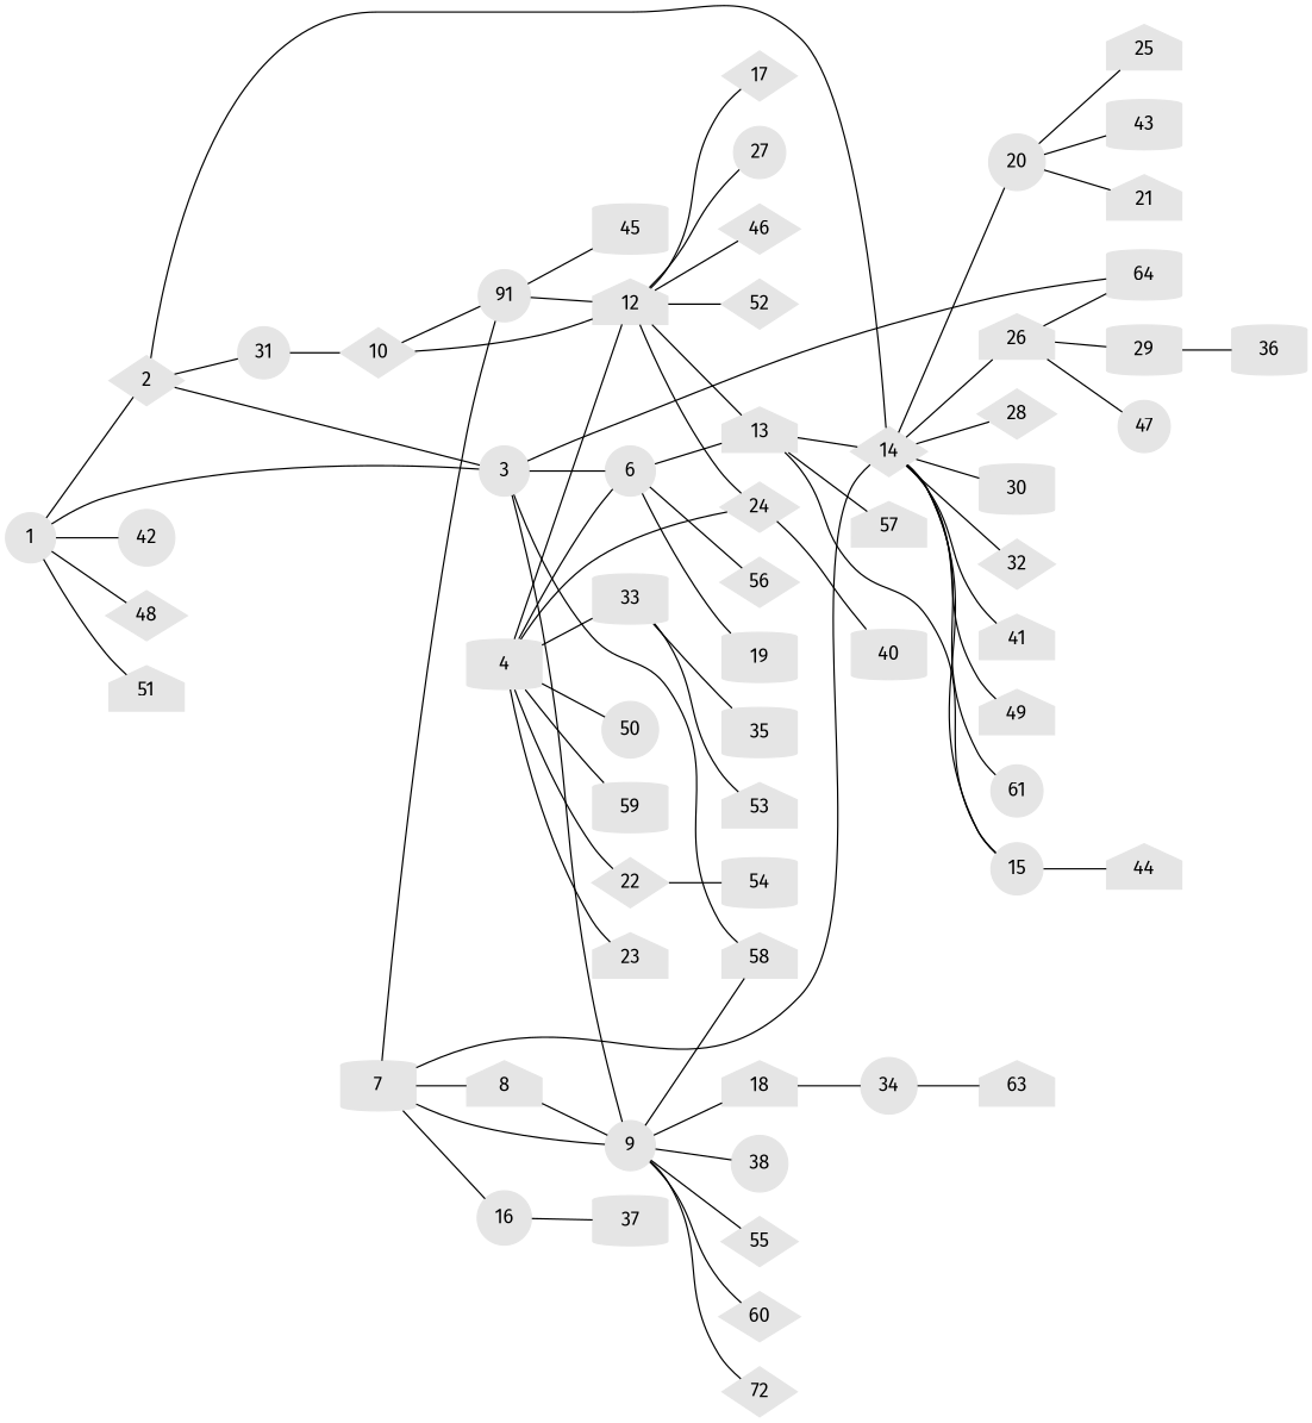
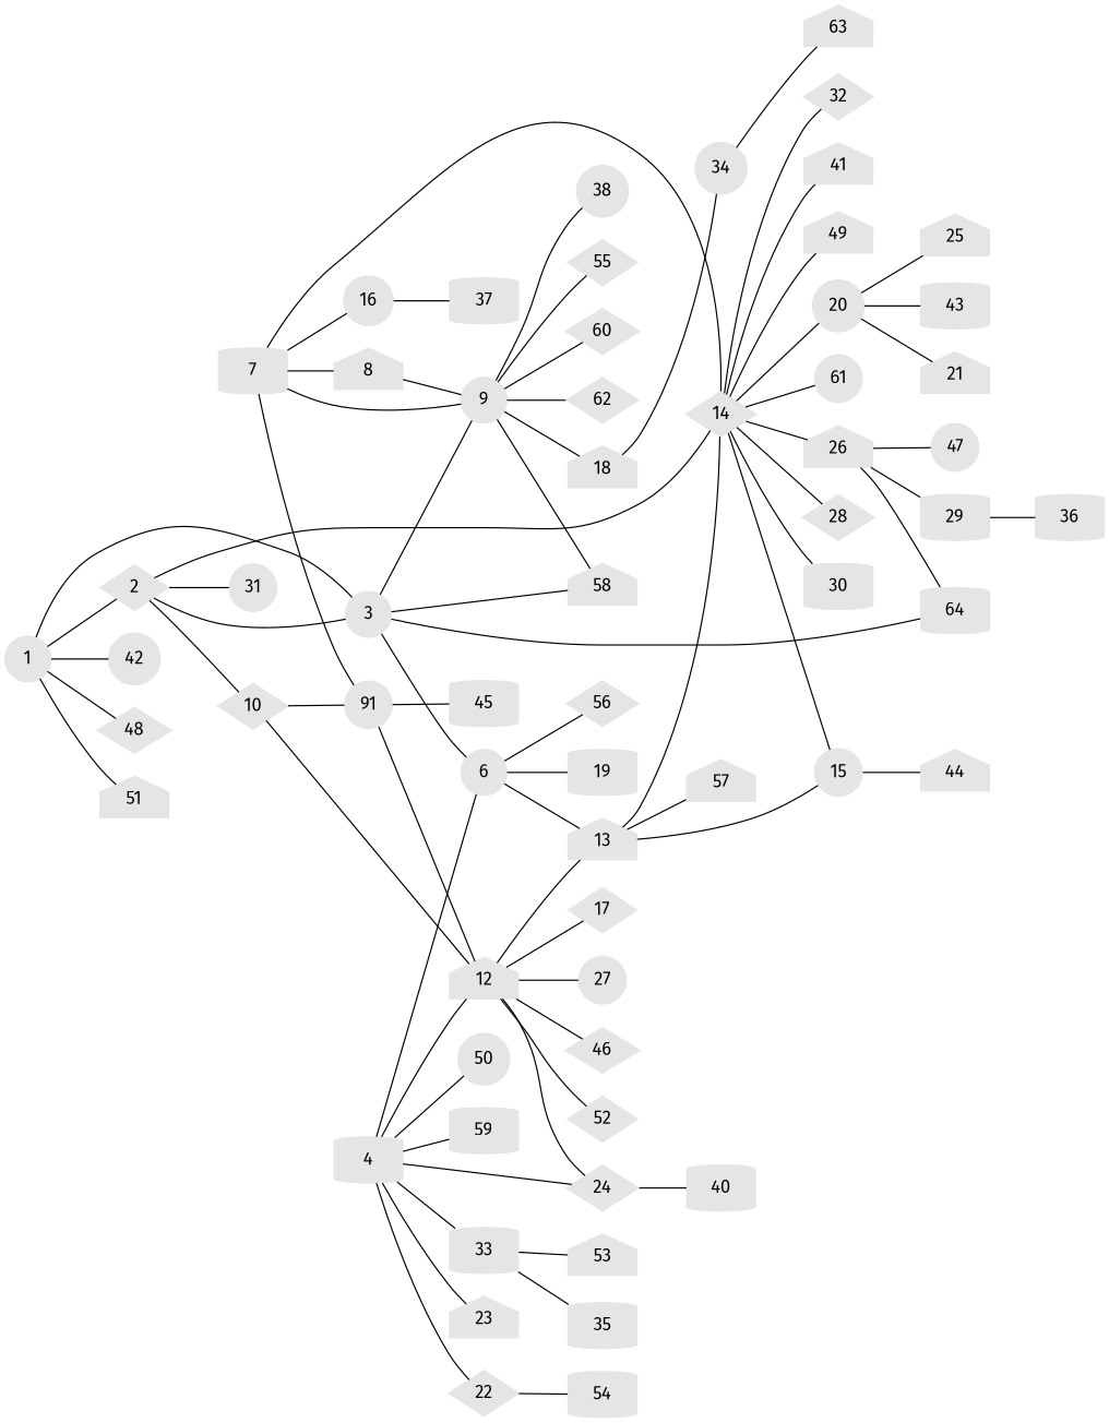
  graph {
    fontname="Fira Sans"
    rankdir=LR
    node [color=gray90 fontname="Fira Sans" shape=circle style=filled]
    edge [fontname="Fira Sans"]
    2 [shape=diamond]
    1
    3
    42
    48 [shape=diamond]
    51 [shape=house]
    10 [shape=diamond]
    14 [shape=diamond]
    31
    6
    9
    58 [shape=house]
    64 [shape=cylinder]
    12 [shape=house]
    n15 [label=91]
    15
    20
    26 [shape=house]
    28 [shape=diamond]
    30 [shape=cylinder]
    32 [shape=diamond]
    41 [shape=house]
    49 [shape=house]
    61
    13 [shape=house]
    19 [shape=cylinder]
    56 [shape=diamond]
    18 [shape=house]
    38
    55 [shape=diamond]
    60 [shape=diamond]
-   62 [shape=diamond label=72]
+   62 [shape=diamond]
    4 [shape=cylinder]
    22 [shape=diamond]
    23 [shape=house]
    24 [shape=diamond]
    33 [shape=cylinder]
    50
    59 [shape=cylinder]
    17 [shape=diamond]
    27
    46 [shape=diamond]
    52 [shape=diamond]
    54 [shape=cylinder]
    40 [shape=cylinder]
    35 [shape=cylinder]
    53 [shape=house]
    7 [shape=cylinder]
    8 [shape=house]
    16
    57 [shape=house]
    45 [shape=cylinder]
    37 [shape=cylinder]
    34
    44 [shape=house]
    21 [shape=house]
    25 [shape=house]
    43 [shape=cylinder]
    29 [shape=cylinder]
    47
    63 [shape=house]
    36 [shape=cylinder]
    2 -- 3
-   31 -- 10
+   2 -- 10
    2 -- 14
    2 -- 31
    1 -- 2
    1 -- 3
    1 -- 42
    1 -- 48
    1 -- 51
    3 -- 6
    3 -- 9
    3 -- 58
    3 -- 64
    10 -- 12
    10 -- n15
    14 -- 15
    14 -- 20
    14 -- 26
    14 -- 28
    14 -- 30
    14 -- 32
    14 -- 41
    14 -- 49
    14 -- 61
    6 -- 13
    6 -- 19
    6 -- 56
    9 -- 58
    9 -- 18
    9 -- 38
    9 -- 55
    9 -- 60
    9 -- 62
    12 -- 13
    12 -- 24
    12 -- 17
    12 -- 27
    12 -- 46
    12 -- 52
    n15 -- 12
    n15 -- 45
    15 -- 44
    20 -- 21
    20 -- 25
    20 -- 43
    26 -- 64
    26 -- 29
    26 -- 47
    13 -- 14
    13 -- 15
    13 -- 57
    18 -- 34
    4 -- 6
    4 -- 12
    4 -- 22
    4 -- 23
    4 -- 24
    4 -- 33
    4 -- 50
    4 -- 59
    22 -- 54
    24 -- 40
    33 -- 35
    33 -- 53
    7 -- 14
    7 -- 9
    7 -- n15
    7 -- 8
    7 -- 16
    8 -- 9
    16 -- 37
    34 -- 63
    29 -- 36
  }
